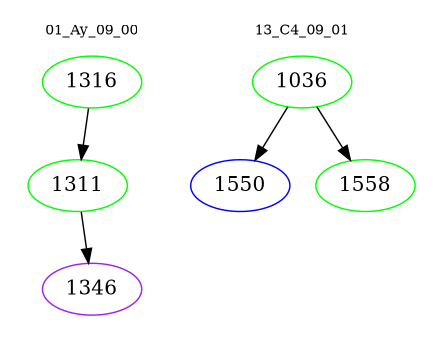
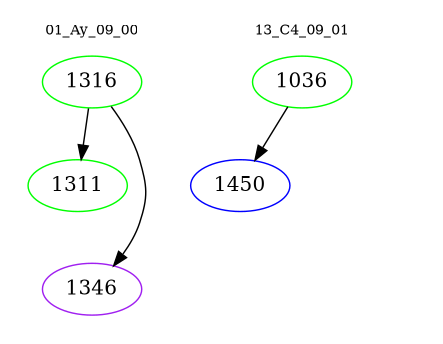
  digraph {
    node [color=green]
    edge [color=black]
    n1 [label=1316]
    n2 [label=1311]
    n3 [color=purple label=1346]
    n4 [label=1036]
-   n5 [color=blue label=1550]
-   n6 [label=1558]
+   n5 [color=blue label=1450]
    subgraph cluster_1 {
      color=white
      fontsize=10
      label="01_Ay_09_00"
      n1
      n2
      n3
    }
    subgraph cluster_2 {
      color=white
      fontsize=10
      label="13_C4_09_01"
      n4
      n5
-     n6
    }
    n1 -> n2
-   n2 -> n3
+   n1 -> n3
    n4 -> n5
-   n4 -> n6
  }
